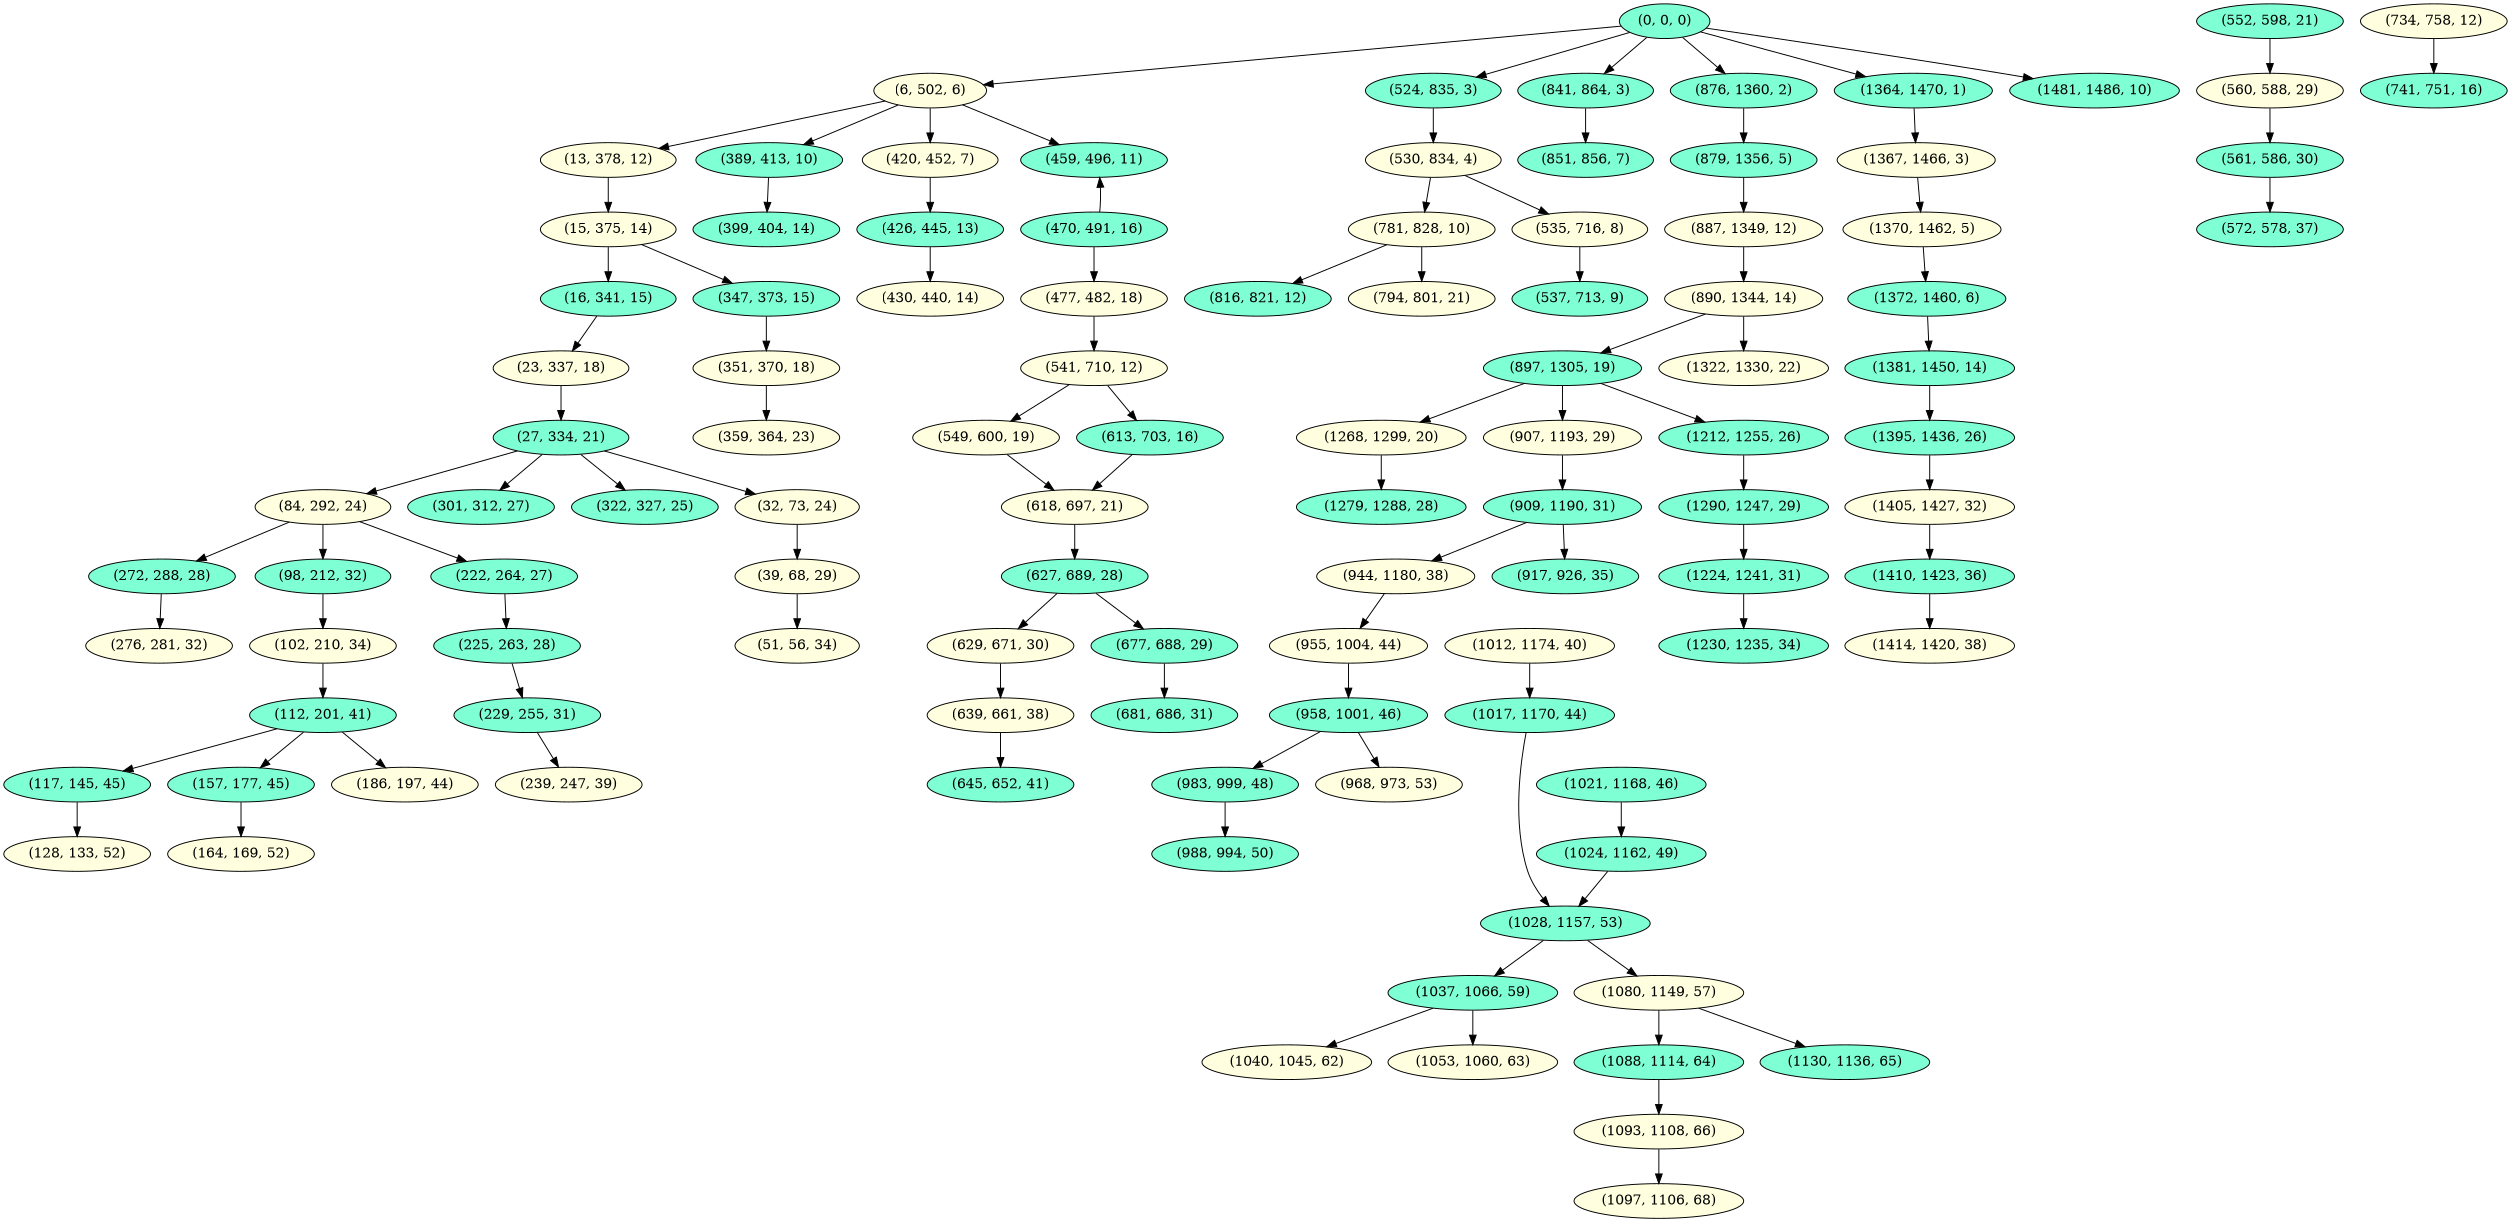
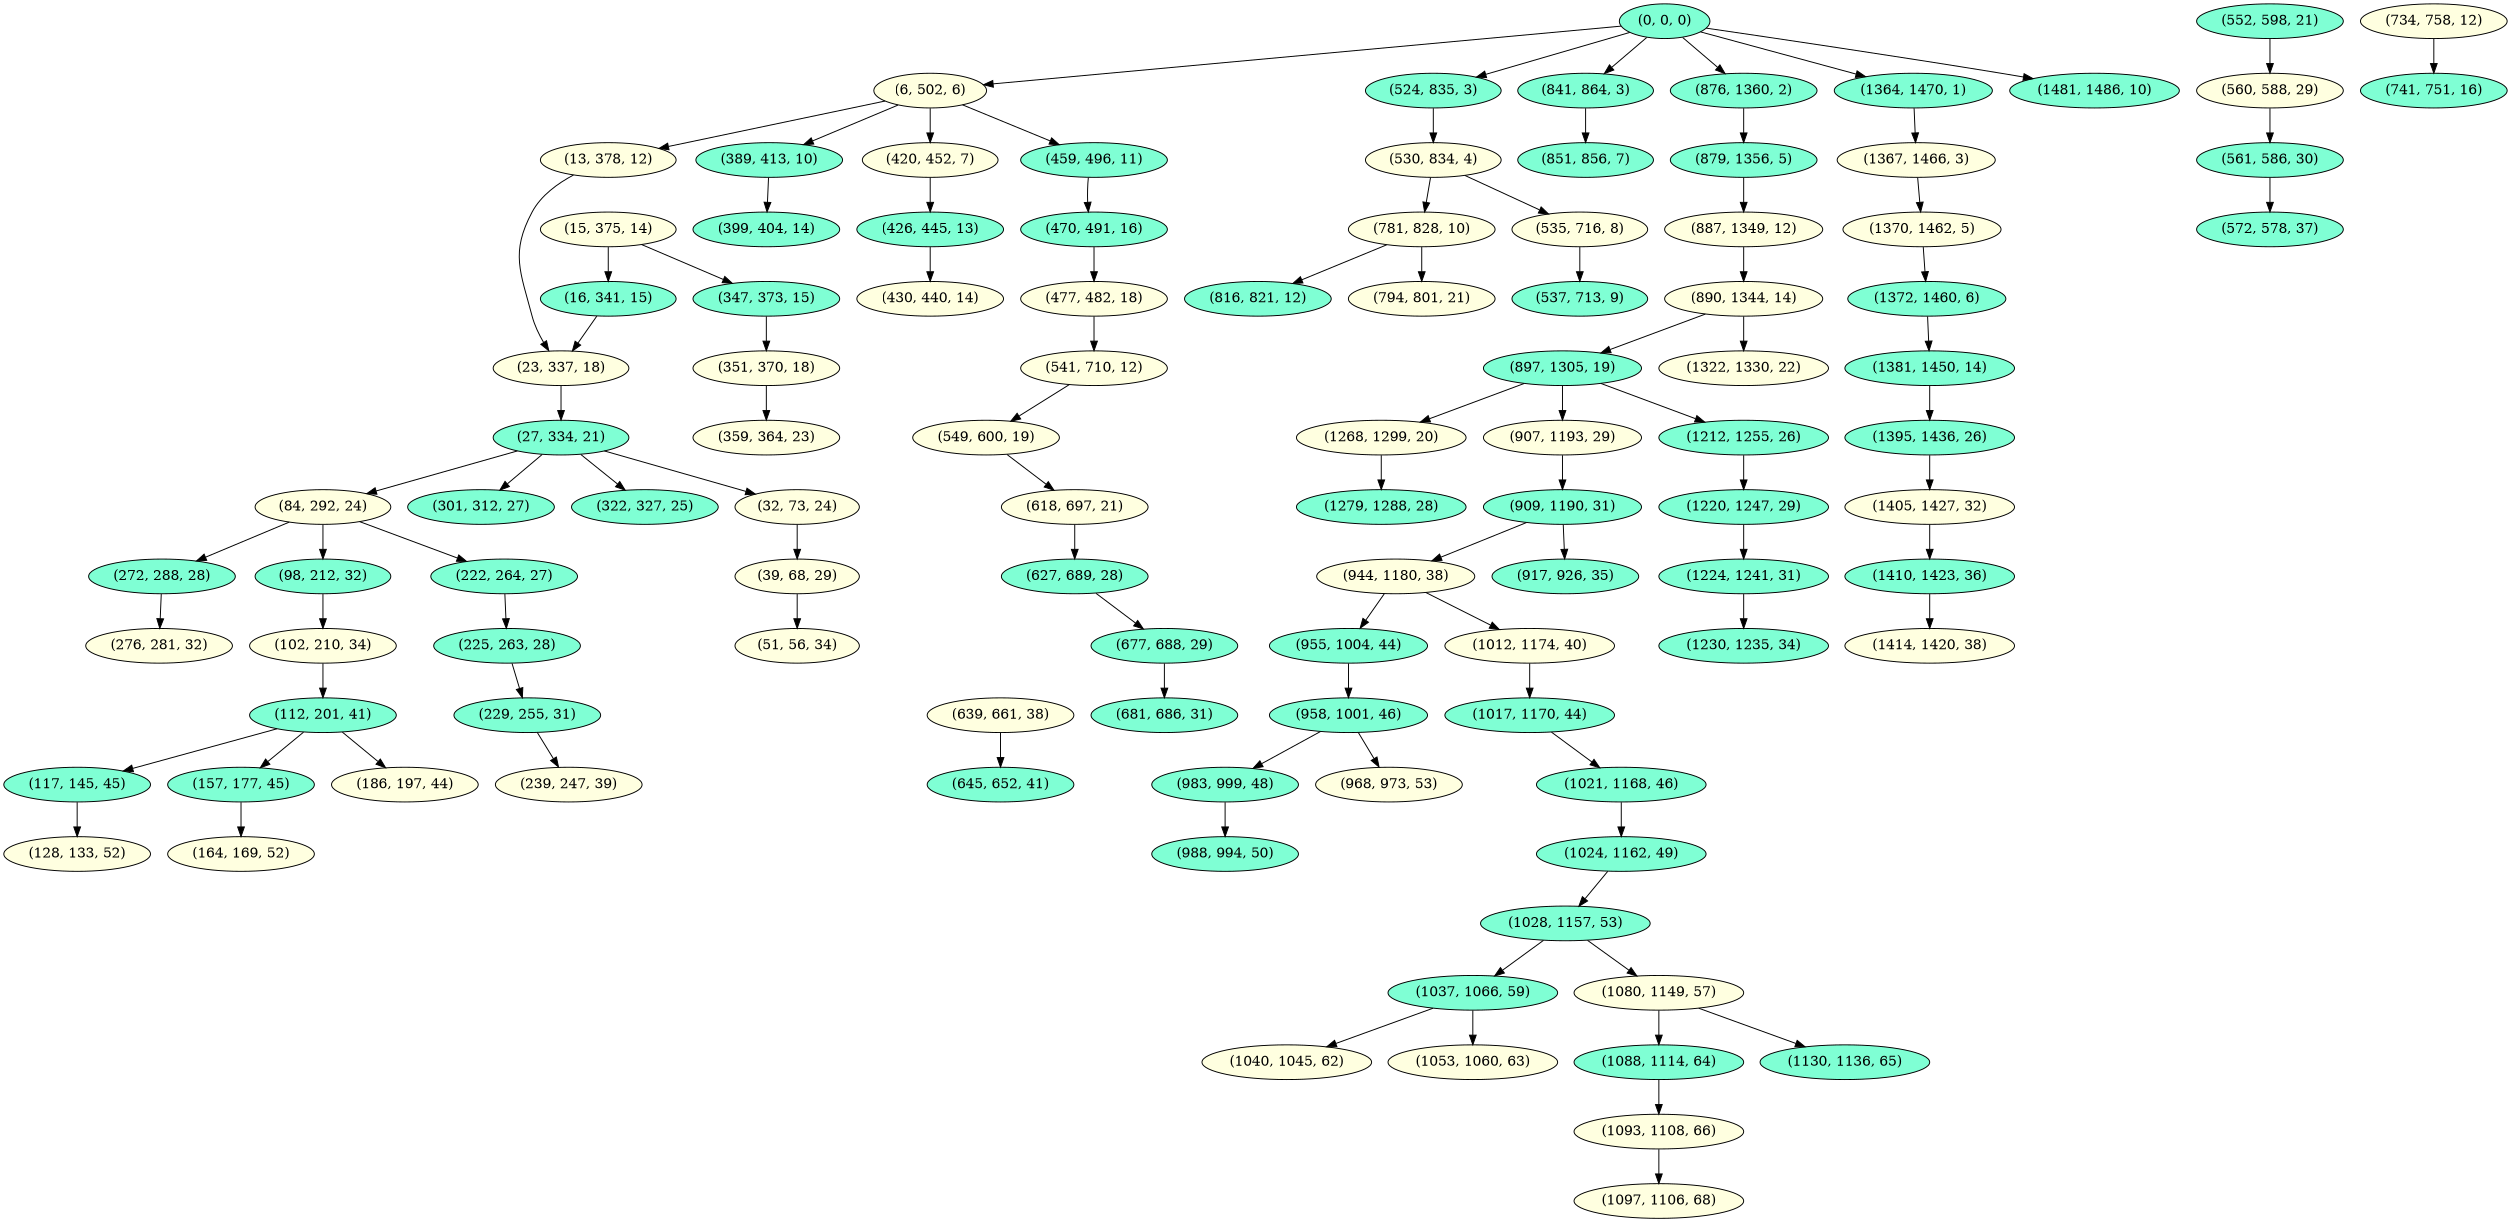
  digraph {
    node [fillcolor=aquamarine style=filled]
    "(6, 502, 6)" [fillcolor=lightyellow]
    "(0, 0, 0)"
    "(524, 835, 3)"
    "(841, 864, 3)"
    "(876, 1360, 2)"
    "(1364, 1470, 1)"
    "(1481, 1486, 10)"
    "(13, 378, 12)" [fillcolor=lightyellow]
    "(389, 413, 10)"
    "(420, 452, 7)" [fillcolor=lightyellow]
    "(459, 496, 11)"
    "(530, 834, 4)" [fillcolor=lightyellow]
    "(851, 856, 7)"
    "(879, 1356, 5)"
    "(1367, 1466, 3)" [fillcolor=lightyellow]
    "(15, 375, 14)" [fillcolor=lightyellow]
    "(399, 404, 14)"
    "(426, 445, 13)"
    "(470, 491, 16)"
    "(16, 341, 15)"
    "(347, 373, 15)"
    "(23, 337, 18)" [fillcolor=lightyellow]
    "(351, 370, 18)" [fillcolor=lightyellow]
    "(27, 334, 21)"
    "(32, 73, 24)" [fillcolor=lightyellow]
    "(84, 292, 24)" [fillcolor=lightyellow]
    "(301, 312, 27)"
    "(322, 327, 25)"
    "(39, 68, 29)" [fillcolor=lightyellow]
    "(98, 212, 32)"
    "(222, 264, 27)"
    "(272, 288, 28)"
    "(51, 56, 34)" [fillcolor=lightyellow]
    "(102, 210, 34)" [fillcolor=lightyellow]
    "(225, 263, 28)"
    "(276, 281, 32)" [fillcolor=lightyellow]
    "(112, 201, 41)"
    "(117, 145, 45)"
    "(157, 177, 45)"
    "(186, 197, 44)" [fillcolor=lightyellow]
    "(128, 133, 52)" [fillcolor=lightyellow]
    "(164, 169, 52)" [fillcolor=lightyellow]
    "(229, 255, 31)"
    "(239, 247, 39)" [fillcolor=lightyellow]
    "(359, 364, 23)" [fillcolor=lightyellow]
    "(430, 440, 14)" [fillcolor=lightyellow]
    "(477, 482, 18)" [fillcolor=lightyellow]
    "(541, 710, 12)" [fillcolor=lightyellow]
    "(535, 716, 8)" [fillcolor=lightyellow]
    "(781, 828, 10)" [fillcolor=lightyellow]
    "(537, 713, 9)"
    "(794, 801, 21)" [fillcolor=lightyellow]
    "(816, 821, 12)"
    "(549, 600, 19)" [fillcolor=lightyellow]
-   "(613, 703, 16)"
    "(618, 697, 21)" [fillcolor=lightyellow]
    "(560, 588, 29)" [fillcolor=lightyellow]
    "(552, 598, 21)"
    "(561, 586, 30)"
    "(572, 578, 37)"
    "(627, 689, 28)"
-   "(629, 671, 30)" [fillcolor=lightyellow]
    "(677, 688, 29)"
    "(639, 661, 38)" [fillcolor=lightyellow]
    "(681, 686, 31)"
    "(645, 652, 41)"
    "(734, 758, 12)" [fillcolor=lightyellow]
    "(741, 751, 16)"
    "(887, 1349, 12)" [fillcolor=lightyellow]
    "(890, 1344, 14)" [fillcolor=lightyellow]
    "(897, 1305, 19)"
    "(1322, 1330, 22)" [fillcolor=lightyellow]
    "(907, 1193, 29)" [fillcolor=lightyellow]
    "(1212, 1255, 26)"
    "(1268, 1299, 20)" [fillcolor=lightyellow]
    "(909, 1190, 31)"
-   "(1220, 1247, 29)" [label="(1290, 1247, 29)"]
+   "(1220, 1247, 29)"
    "(1279, 1288, 28)"
    "(917, 926, 35)"
    "(944, 1180, 38)" [fillcolor=lightyellow]
-   "(955, 1004, 44)" [fillcolor=lightyellow]
+   "(955, 1004, 44)"
    "(1012, 1174, 40)" [fillcolor=lightyellow]
    "(958, 1001, 46)"
    "(1017, 1170, 44)"
    "(968, 973, 53)" [fillcolor=lightyellow]
    "(983, 999, 48)"
    "(988, 994, 50)"
    "(1021, 1168, 46)"
    "(1024, 1162, 49)"
    "(1028, 1157, 53)"
    "(1037, 1066, 59)"
    "(1080, 1149, 57)" [fillcolor=lightyellow]
    "(1040, 1045, 62)" [fillcolor=lightyellow]
    "(1053, 1060, 63)" [fillcolor=lightyellow]
    "(1088, 1114, 64)"
    "(1130, 1136, 65)"
    "(1093, 1108, 66)" [fillcolor=lightyellow]
    "(1097, 1106, 68)" [fillcolor=lightyellow]
    "(1224, 1241, 31)"
    "(1230, 1235, 34)"
    "(1370, 1462, 5)" [fillcolor=lightyellow]
    "(1372, 1460, 6)"
    "(1381, 1450, 14)"
    "(1395, 1436, 26)"
    "(1405, 1427, 32)" [fillcolor=lightyellow]
    "(1410, 1423, 36)"
    "(1414, 1420, 38)" [fillcolor=lightyellow]
    "(6, 502, 6)" -> "(13, 378, 12)"
    "(6, 502, 6)" -> "(389, 413, 10)"
    "(6, 502, 6)" -> "(420, 452, 7)"
    "(6, 502, 6)" -> "(459, 496, 11)"
    "(0, 0, 0)" -> "(6, 502, 6)"
    "(0, 0, 0)" -> "(524, 835, 3)"
    "(0, 0, 0)" -> "(841, 864, 3)"
    "(0, 0, 0)" -> "(876, 1360, 2)"
    "(0, 0, 0)" -> "(1364, 1470, 1)"
    "(0, 0, 0)" -> "(1481, 1486, 10)"
    "(524, 835, 3)" -> "(530, 834, 4)"
    "(841, 864, 3)" -> "(851, 856, 7)"
    "(876, 1360, 2)" -> "(879, 1356, 5)"
    "(1364, 1470, 1)" -> "(1367, 1466, 3)"
-   "(13, 378, 12)" -> "(15, 375, 14)"
+   "(13, 378, 12)" -> "(23, 337, 18)"
    "(389, 413, 10)" -> "(399, 404, 14)"
    "(420, 452, 7)" -> "(426, 445, 13)"
-   "(470, 491, 16)" -> "(459, 496, 11)"
+   "(459, 496, 11)" -> "(470, 491, 16)"
    "(530, 834, 4)" -> "(535, 716, 8)"
    "(530, 834, 4)" -> "(781, 828, 10)"
    "(879, 1356, 5)" -> "(887, 1349, 12)"
    "(1367, 1466, 3)" -> "(1370, 1462, 5)"
    "(15, 375, 14)" -> "(16, 341, 15)"
    "(15, 375, 14)" -> "(347, 373, 15)"
    "(426, 445, 13)" -> "(430, 440, 14)"
    "(470, 491, 16)" -> "(477, 482, 18)"
    "(16, 341, 15)" -> "(23, 337, 18)"
    "(347, 373, 15)" -> "(351, 370, 18)"
    "(23, 337, 18)" -> "(27, 334, 21)"
    "(351, 370, 18)" -> "(359, 364, 23)"
    "(27, 334, 21)" -> "(32, 73, 24)"
    "(27, 334, 21)" -> "(84, 292, 24)"
    "(27, 334, 21)" -> "(301, 312, 27)"
    "(27, 334, 21)" -> "(322, 327, 25)"
    "(32, 73, 24)" -> "(39, 68, 29)"
    "(84, 292, 24)" -> "(98, 212, 32)"
    "(84, 292, 24)" -> "(222, 264, 27)"
    "(84, 292, 24)" -> "(272, 288, 28)"
    "(39, 68, 29)" -> "(51, 56, 34)"
    "(98, 212, 32)" -> "(102, 210, 34)"
    "(222, 264, 27)" -> "(225, 263, 28)"
    "(272, 288, 28)" -> "(276, 281, 32)"
    "(102, 210, 34)" -> "(112, 201, 41)"
    "(225, 263, 28)" -> "(229, 255, 31)"
    "(112, 201, 41)" -> "(117, 145, 45)"
    "(112, 201, 41)" -> "(157, 177, 45)"
    "(112, 201, 41)" -> "(186, 197, 44)"
    "(117, 145, 45)" -> "(128, 133, 52)"
    "(157, 177, 45)" -> "(164, 169, 52)"
    "(229, 255, 31)" -> "(239, 247, 39)"
    "(477, 482, 18)" -> "(541, 710, 12)"
    "(541, 710, 12)" -> "(549, 600, 19)"
-   "(541, 710, 12)" -> "(613, 703, 16)"
    "(535, 716, 8)" -> "(537, 713, 9)"
    "(781, 828, 10)" -> "(794, 801, 21)"
    "(781, 828, 10)" -> "(816, 821, 12)"
    "(549, 600, 19)" -> "(618, 697, 21)"
-   "(613, 703, 16)" -> "(618, 697, 21)"
    "(618, 697, 21)" -> "(627, 689, 28)"
    "(560, 588, 29)" -> "(561, 586, 30)"
    "(552, 598, 21)" -> "(560, 588, 29)"
    "(561, 586, 30)" -> "(572, 578, 37)"
-   "(627, 689, 28)" -> "(629, 671, 30)"
    "(627, 689, 28)" -> "(677, 688, 29)"
-   "(629, 671, 30)" -> "(639, 661, 38)"
    "(677, 688, 29)" -> "(681, 686, 31)"
    "(639, 661, 38)" -> "(645, 652, 41)"
    "(734, 758, 12)" -> "(741, 751, 16)"
    "(887, 1349, 12)" -> "(890, 1344, 14)"
    "(890, 1344, 14)" -> "(897, 1305, 19)"
    "(890, 1344, 14)" -> "(1322, 1330, 22)"
    "(897, 1305, 19)" -> "(907, 1193, 29)"
    "(897, 1305, 19)" -> "(1212, 1255, 26)"
    "(897, 1305, 19)" -> "(1268, 1299, 20)"
    "(907, 1193, 29)" -> "(909, 1190, 31)"
    "(1212, 1255, 26)" -> "(1220, 1247, 29)"
    "(1268, 1299, 20)" -> "(1279, 1288, 28)"
    "(909, 1190, 31)" -> "(917, 926, 35)"
    "(909, 1190, 31)" -> "(944, 1180, 38)"
    "(1220, 1247, 29)" -> "(1224, 1241, 31)"
    "(944, 1180, 38)" -> "(955, 1004, 44)"
+   "(944, 1180, 38)" -> "(1012, 1174, 40)"
    "(955, 1004, 44)" -> "(958, 1001, 46)"
    "(1012, 1174, 40)" -> "(1017, 1170, 44)"
    "(958, 1001, 46)" -> "(968, 973, 53)"
    "(958, 1001, 46)" -> "(983, 999, 48)"
-   "(1017, 1170, 44)" -> "(1028, 1157, 53)"
+   "(1017, 1170, 44)" -> "(1021, 1168, 46)"
    "(983, 999, 48)" -> "(988, 994, 50)"
    "(1021, 1168, 46)" -> "(1024, 1162, 49)"
    "(1024, 1162, 49)" -> "(1028, 1157, 53)"
    "(1028, 1157, 53)" -> "(1037, 1066, 59)"
    "(1028, 1157, 53)" -> "(1080, 1149, 57)"
    "(1037, 1066, 59)" -> "(1040, 1045, 62)"
    "(1037, 1066, 59)" -> "(1053, 1060, 63)"
    "(1080, 1149, 57)" -> "(1088, 1114, 64)"
    "(1080, 1149, 57)" -> "(1130, 1136, 65)"
    "(1088, 1114, 64)" -> "(1093, 1108, 66)"
    "(1093, 1108, 66)" -> "(1097, 1106, 68)"
    "(1224, 1241, 31)" -> "(1230, 1235, 34)"
    "(1370, 1462, 5)" -> "(1372, 1460, 6)"
    "(1372, 1460, 6)" -> "(1381, 1450, 14)"
    "(1381, 1450, 14)" -> "(1395, 1436, 26)"
    "(1395, 1436, 26)" -> "(1405, 1427, 32)"
    "(1405, 1427, 32)" -> "(1410, 1423, 36)"
    "(1410, 1423, 36)" -> "(1414, 1420, 38)"
  }
